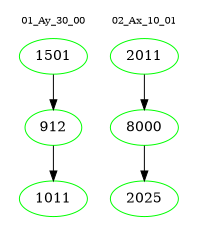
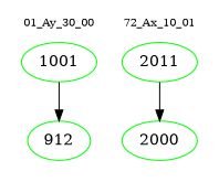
  digraph {
    node [color=green]
    edge [color=black]
-   n1 [label=1501]
+   n1 [label=1001]
    n2 [label=912]
-   n3 [label=1011]
    n4 [label=2011]
-   n5 [label=8000]
-   n6 [label=2025]
+   n5 [label=2000]
    subgraph cluster_1 {
      color=white
      fontsize=10
      label="01_Ay_30_00"
      n1
      n2
-     n3
    }
    subgraph cluster_2 {
      color=white
      fontsize=10
-     label="02_Ax_10_01"
+     label="72_Ax_10_01"
      n4
      n5
-     n6
    }
    n1 -> n2
-   n2 -> n3
    n4 -> n5
-   n5 -> n6
  }
